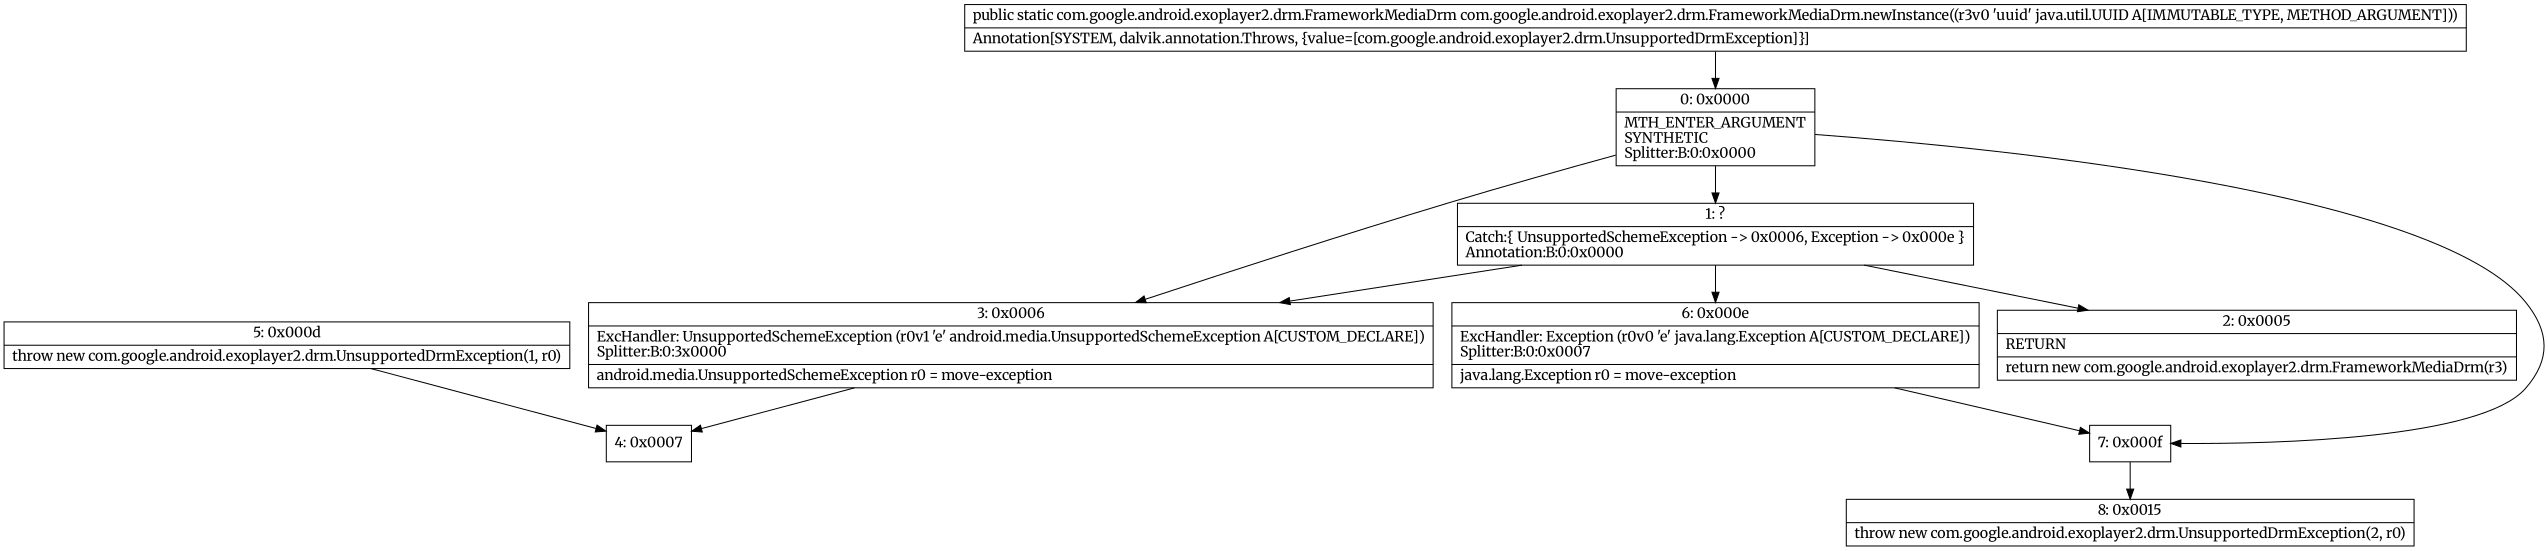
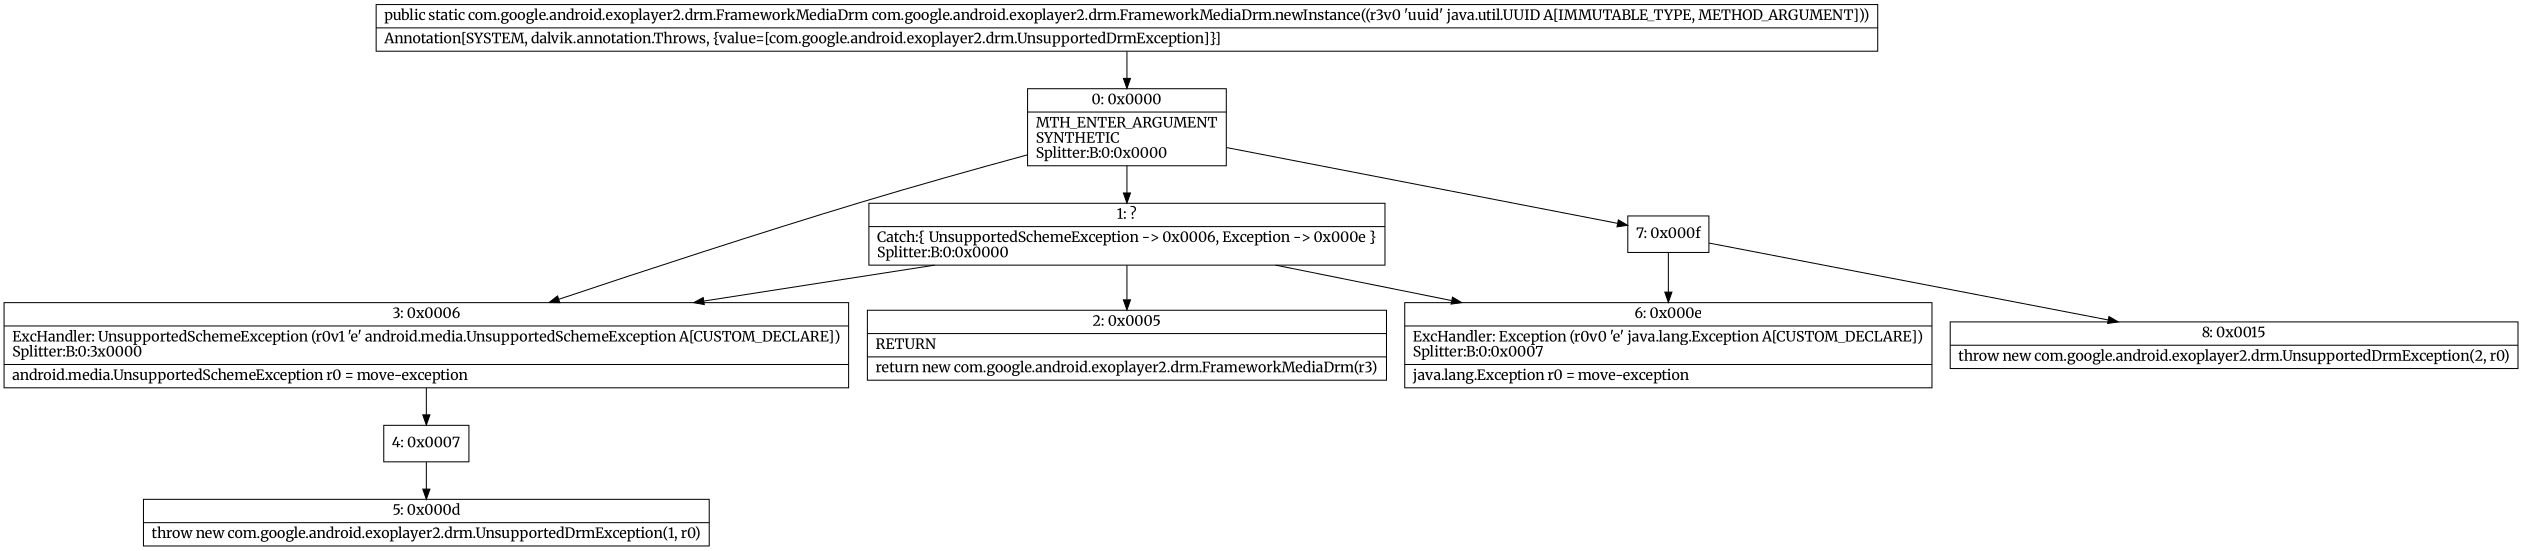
  digraph {
    fontname=Merriweather
    node [fontname=Merriweather shape=record]
    edge [fontname=Merriweather]
    n1 [label="{0\:\ 0x0000|MTH_ENTER_ARGUMENT\lSYNTHETIC\lSplitter:B:0:0x0000\l}"]
-   n2 [label="{1\:\ ?|Catch:\{ UnsupportedSchemeException \-\> 0x0006, Exception \-\> 0x000e \}\lAnnotation:B:0:0x0000\l}"]
+   n2 [label="{1\:\ ?|Catch:\{ UnsupportedSchemeException \-\> 0x0006, Exception \-\> 0x000e \}\lSplitter:B:0:0x0000\l}"]
    n3 [label="{3\:\ 0x0006|ExcHandler: UnsupportedSchemeException (r0v1 'e' android.media.UnsupportedSchemeException A[CUSTOM_DECLARE])\lSplitter:B:0:3x0000\l|android.media.UnsupportedSchemeException r0 = move\-exception\l}"]
    n4 [label="{7\:\ 0x000f}"]
    n5 [label="{6\:\ 0x000e|ExcHandler: Exception (r0v0 'e' java.lang.Exception A[CUSTOM_DECLARE])\lSplitter:B:0:0x0007\l|java.lang.Exception r0 = move\-exception\l}"]
    n6 [label="{2\:\ 0x0005|RETURN\l|return new com.google.android.exoplayer2.drm.FrameworkMediaDrm(r3)\l}"]
    n7 [label="{4\:\ 0x0007}"]
    n8 [label="{5\:\ 0x000d|throw new com.google.android.exoplayer2.drm.UnsupportedDrmException(1, r0)\l}"]
    n9 [label="{8\:\ 0x0015|throw new com.google.android.exoplayer2.drm.UnsupportedDrmException(2, r0)\l}"]
    n10 [label="{public static com.google.android.exoplayer2.drm.FrameworkMediaDrm com.google.android.exoplayer2.drm.FrameworkMediaDrm.newInstance((r3v0 'uuid' java.util.UUID A[IMMUTABLE_TYPE, METHOD_ARGUMENT]))  | Annotation[SYSTEM, dalvik.annotation.Throws, \{value=[com.google.android.exoplayer2.drm.UnsupportedDrmException]\}]\l}"]
    n1 -> n2
    n1 -> n3
    n1 -> n4
    n2 -> n3
    n2 -> n5
    n2 -> n6
    n3 -> n7
    n4 -> n9
-   n5 -> n4
-   n8 -> n7
+   n4 -> n5
+   n7 -> n8
    n10 -> n1
  }
